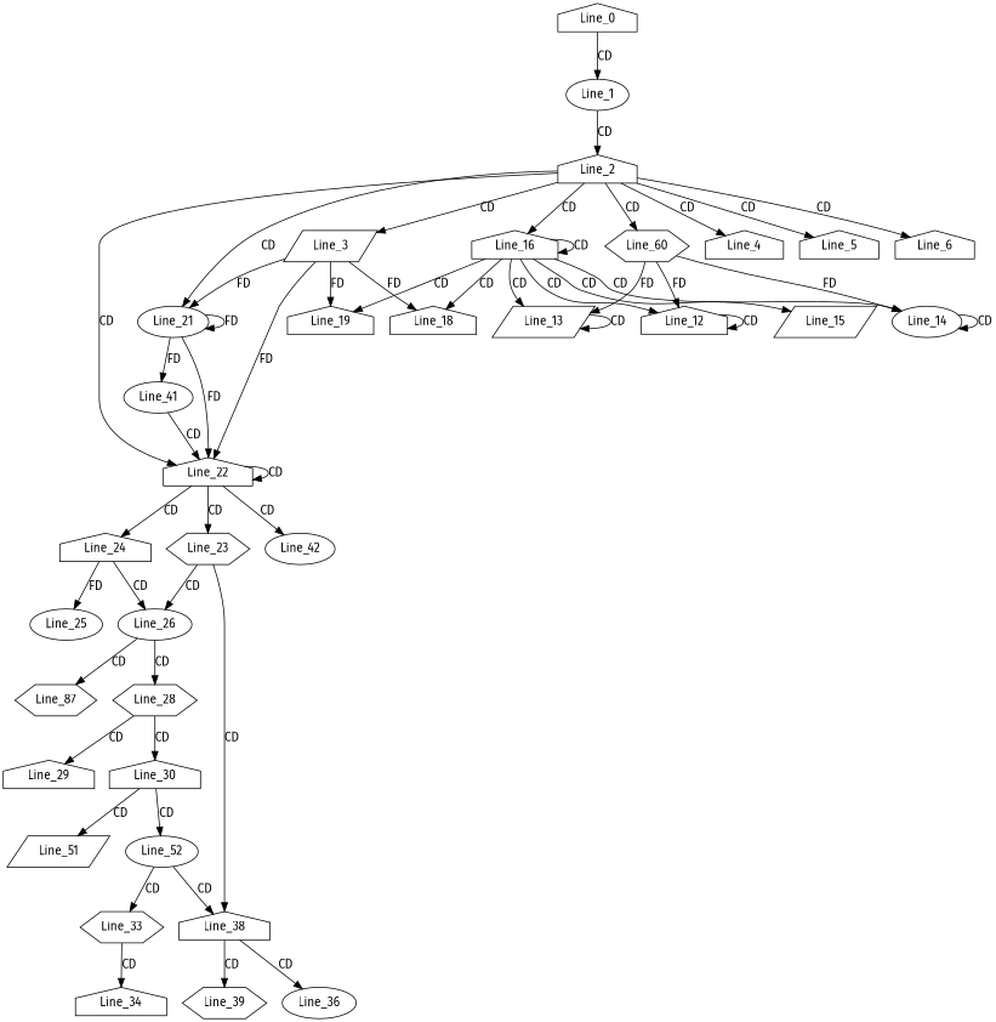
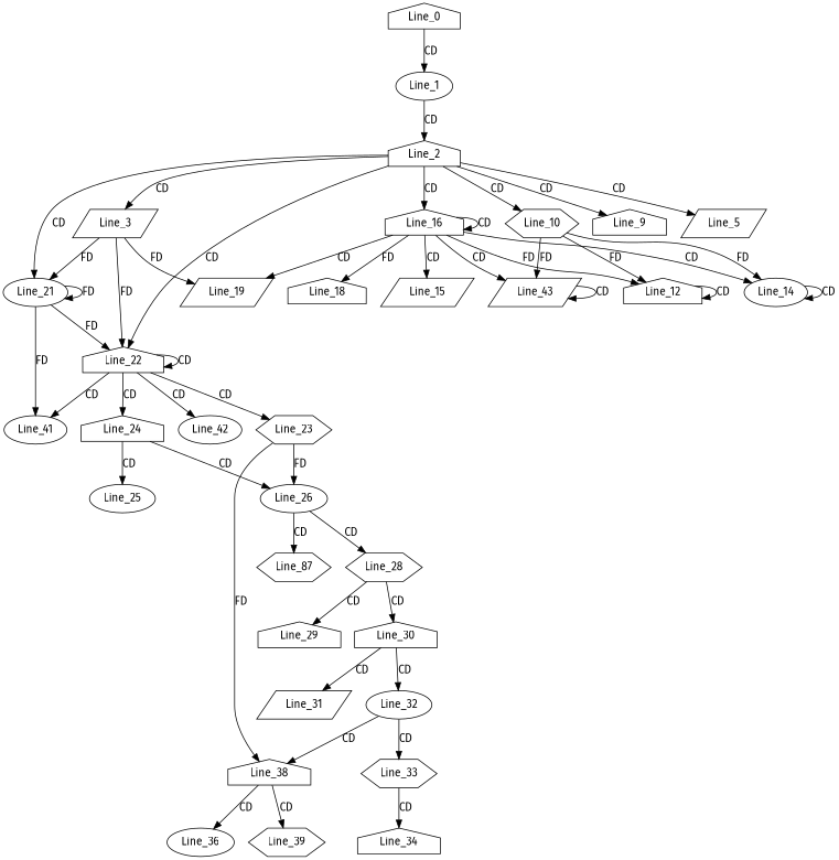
  digraph {
    fontname="Fira Sans"
    node [fontname="Fira Sans" shape=house]
    edge [fontname="Fira Sans"]
    Line_1 [shape=ellipse]
    Line_0
    Line_2
    Line_3 [shape=parallelogram]
-   Line_4
-   Line_5
-   Line_6
-   Line_10 [shape=hexagon label=Line_60]
+   Line_4 [label=Line_9]
+   Line_5 [shape=parallelogram]
+   Line_10 [shape=hexagon]
    n9 [label=Line_16]
    Line_21 [shape=ellipse]
    Line_22
    Line_18
-   Line_19
+   Line_19 [shape=parallelogram]
    Line_12
-   Line_13 [shape=parallelogram]
+   Line_13 [shape=parallelogram label=Line_43]
    Line_14 [shape=ellipse]
    Line_15 [shape=parallelogram]
    Line_41 [shape=ellipse]
    Line_23 [shape=hexagon]
    Line_24
    Line_42 [shape=ellipse]
    Line_26 [shape=ellipse]
    Line_38
    Line_25 [shape=ellipse]
    n25 [label=Line_87 shape=hexagon]
    Line_28 [shape=hexagon]
    Line_36 [shape=ellipse]
    Line_39 [shape=hexagon]
    Line_29
    Line_30
-   Line_31 [shape=parallelogram label=Line_51]
-   Line_32 [shape=ellipse label=Line_52]
+   Line_31 [shape=parallelogram]
+   Line_32 [shape=ellipse]
    Line_33 [shape=hexagon]
    Line_34
    Line_1 -> Line_2 [label=CD]
    Line_0 -> Line_1 [label=CD]
    Line_2 -> Line_3 [label=CD]
    Line_2 -> Line_4 [label=CD]
    Line_2 -> Line_5 [label=CD]
-   Line_2 -> Line_6 [label=CD]
    Line_2 -> Line_10 [label=CD]
    Line_2 -> n9 [label=CD]
    Line_2 -> Line_21 [label=CD]
    Line_2 -> Line_22 [label=CD]
    Line_3 -> Line_21 [label=FD]
    Line_3 -> Line_22 [label=FD]
-   Line_3 -> Line_18 [label=FD]
    Line_3 -> Line_19 [label=FD]
    Line_10 -> Line_12 [label=FD]
    Line_10 -> Line_13 [label=FD]
    Line_10 -> Line_14 [label=FD]
    n9 -> n9 [label=CD]
-   n9 -> Line_18 [label=CD]
+   n9 -> Line_18 [label=FD]
    n9 -> Line_19 [label=CD]
-   n9 -> Line_12 [label=CD]
+   n9 -> Line_12 [label=FD]
    n9 -> Line_13 [label=CD]
    n9 -> Line_14 [label=CD]
    n9 -> Line_15 [label=CD]
    Line_21 -> Line_21 [label=FD]
    Line_21 -> Line_22 [label=FD]
    Line_21 -> Line_41 [label=FD]
    Line_22 -> Line_22 [label=CD]
-   Line_41 -> Line_22 [label=CD]
+   Line_22 -> Line_41 [label=CD]
    Line_22 -> Line_23 [label=CD]
    Line_22 -> Line_24 [label=CD]
    Line_22 -> Line_42 [label=CD]
    Line_12 -> Line_12 [label=CD]
    Line_13 -> Line_13 [label=CD]
    Line_14 -> Line_14 [label=CD]
-   Line_23 -> Line_26 [label=CD]
-   Line_23 -> Line_38 [label=CD]
+   Line_23 -> Line_26 [label=FD]
+   Line_23 -> Line_38 [label=FD]
    Line_24 -> Line_26 [label=CD]
-   Line_24 -> Line_25 [label=FD]
+   Line_24 -> Line_25 [label=CD]
    Line_26 -> n25 [label=CD]
    Line_26 -> Line_28 [label=CD]
    Line_38 -> Line_36 [label=CD]
    Line_38 -> Line_39 [label=CD]
    Line_28 -> Line_29 [label=CD]
    Line_28 -> Line_30 [label=CD]
    Line_30 -> Line_31 [label=CD]
    Line_30 -> Line_32 [label=CD]
    Line_32 -> Line_38 [label=CD]
    Line_32 -> Line_33 [label=CD]
    Line_33 -> Line_34 [label=CD]
  }
